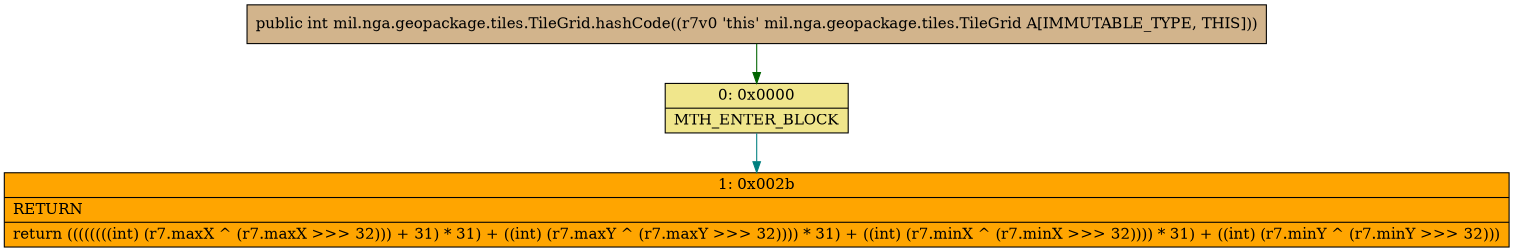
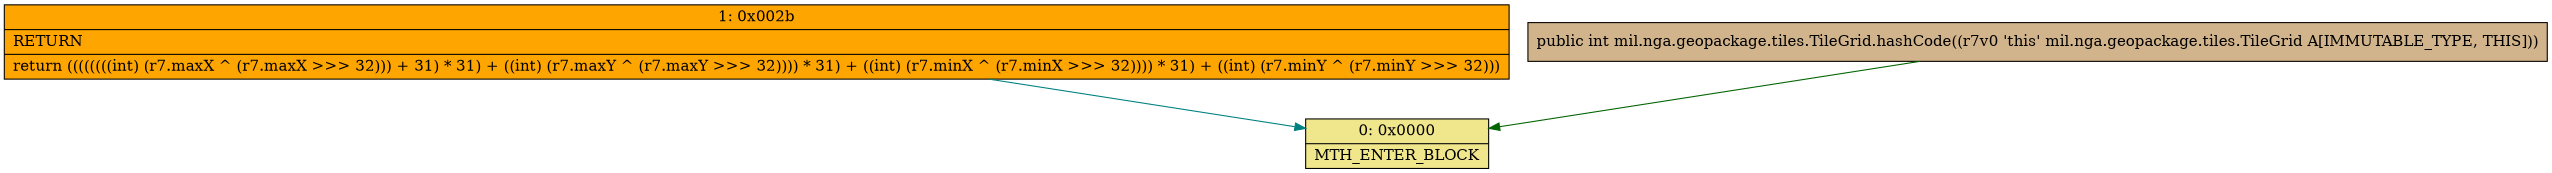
  digraph {
    node [shape=record style=filled]
    n1 [label="{0\:\ 0x0000|MTH_ENTER_BLOCK\l}" fillcolor=khaki]
    n2 [label="{1\:\ 0x002b|RETURN\l|return ((((((((int) (r7.maxX ^ (r7.maxX \>\>\> 32))) + 31) * 31) + ((int) (r7.maxY ^ (r7.maxY \>\>\> 32)))) * 31) + ((int) (r7.minX ^ (r7.minX \>\>\> 32)))) * 31) + ((int) (r7.minY ^ (r7.minY \>\>\> 32)))\l}" fillcolor=orange]
    n3 [label="{public int mil.nga.geopackage.tiles.TileGrid.hashCode((r7v0 'this' mil.nga.geopackage.tiles.TileGrid A[IMMUTABLE_TYPE, THIS])) }" fillcolor=tan]
-   n1 -> n2 [color=teal]
+   n2 -> n1 [color=teal]
    n3 -> n1 [color=darkgreen]
  }
